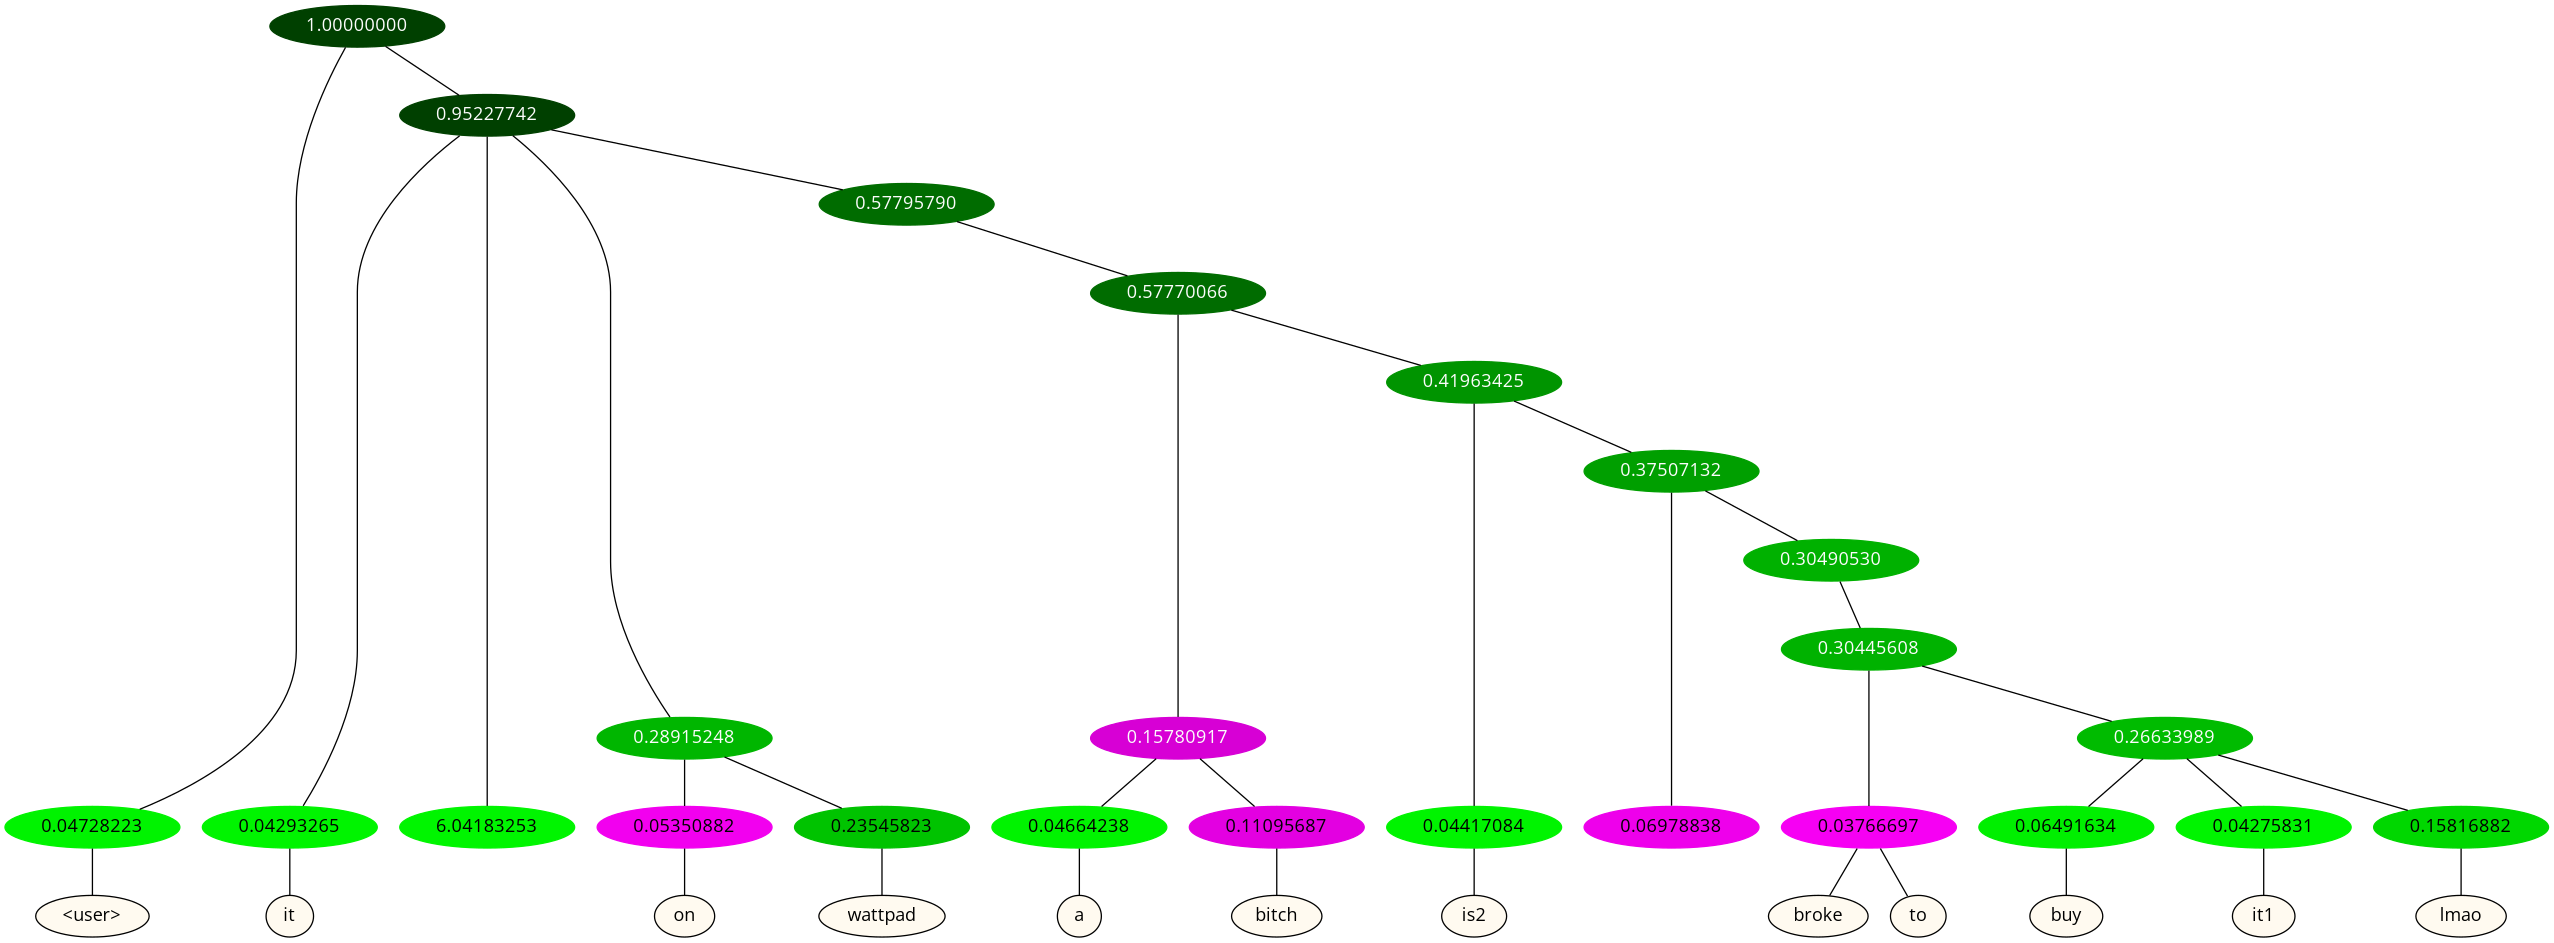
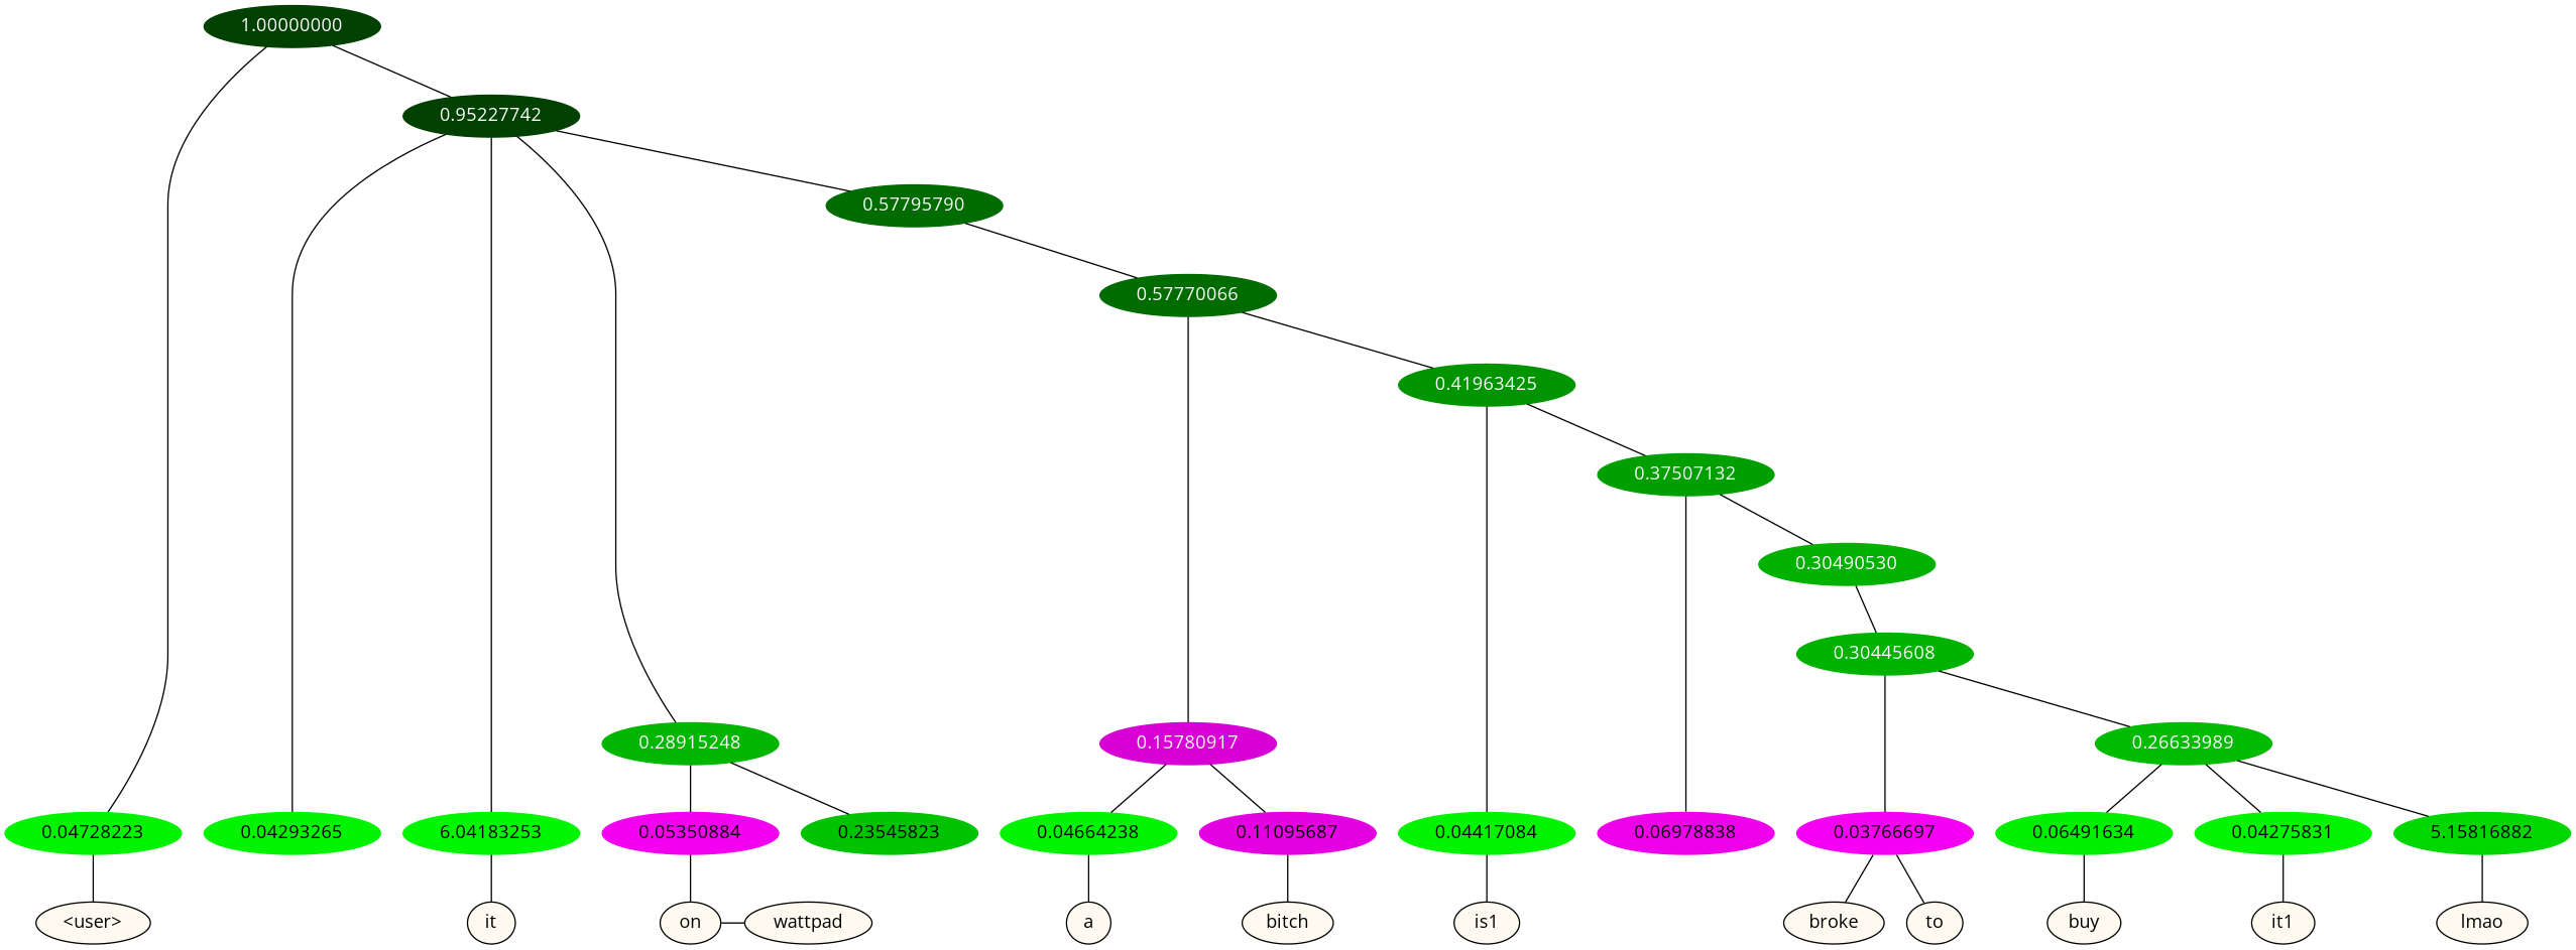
  graph {
    fontname="Open Sans"
    node [color=black fontname="Open Sans" format=png nodesep=0.001 ordering=out overlap_scaling=0.01 ranksep=0.001 style=filled fontcolor=black]
    edge [fontname="Open Sans"]
    n1 [fillcolor=floralwhite height=0.15 label="\<user\>" style="filled,solid" width=0.15 fontcolor=""]
    n2 [fillcolor=floralwhite height=0.15 label=it style="filled,solid" width=0.15 fontcolor=""]
    n3 [fillcolor=floralwhite height=0.15 label=on style="filled,solid" width=0.15 fontcolor=""]
    n4 [fillcolor=floralwhite height=0.15 label=wattpad style="filled,solid" width=0.15 fontcolor=""]
    n5 [fillcolor=floralwhite height=0.15 label=a style="filled,solid" width=0.15 fontcolor=""]
    n6 [fillcolor=floralwhite height=0.15 label=bitch style="filled,solid" width=0.15 fontcolor=""]
-   n7 [fillcolor=floralwhite height=0.15 label=is2 style="filled,solid" width=0.15 fontcolor=""]
+   n7 [fillcolor=floralwhite height=0.15 label=is1 style="filled,solid" width=0.15 fontcolor=""]
    n8 [fillcolor=floralwhite height=0.15 label=broke style="filled,solid" width=0.15 fontcolor=""]
    n9 [fillcolor=floralwhite height=0.15 label=to style="filled,solid" width=0.15 fontcolor=""]
    n10 [fillcolor=floralwhite height=0.15 label=buy style="filled,solid" width=0.15 fontcolor=""]
    n11 [fillcolor=floralwhite height=0.15 label=it1 style="filled,solid" width=0.15 fontcolor=""]
    n12 [fillcolor=floralwhite height=0.15 label=lmao style="filled,solid" width=0.15 fontcolor=""]
    n13 [color="0.334 1.000 0.953" height=0.15 label=0.04728223 width=0.15]
    n14 [color="0.334 1.000 0.957" height=0.15 label=0.04293265 width=0.15]
    n15 [color="0.334 1.000 0.958" height=0.15 label=6.04183253 width=0.15]
-   n16 [color="0.835 1.000 0.946" height=0.15 label=0.05350882 width=0.15]
+   n16 [color="0.835 1.000 0.946" height=0.15 label=0.05350884 width=0.15]
    n17 [color="0.334 1.000 0.765" height=0.15 label=0.23545823 width=0.15]
    n18 [color="0.334 1.000 0.953" height=0.15 label=0.04664238 width=0.15]
    n19 [color="0.835 1.000 0.889" height=0.15 label=0.11095687 width=0.15]
    n20 [color="0.334 1.000 0.956" height=0.15 label=0.04417084 width=0.15]
    n21 [color="0.835 1.000 0.930" height=0.15 label=0.06978838 width=0.15]
    n22 [color="0.835 1.000 0.962" height=0.15 label=0.03766697 width=0.15]
    n23 [color="0.334 1.000 0.935" height=0.15 label=0.06491634 width=0.15]
    n24 [color="0.334 1.000 0.957" height=0.15 label=0.04275831 width=0.15]
-   n25 [color="0.334 1.000 0.842" height=0.15 label=0.15816882 width=0.15]
+   n25 [color="0.334 1.000 0.842" height=0.15 label=5.15816882 width=0.15]
    n26 [color="0.334 1.000 0.250" fontcolor=grey99 height=0.15 label=1.00000000 width=0.15]
    n27 [color="0.334 1.000 0.250" fontcolor=grey99 height=0.15 label=0.95227742 width=0.15]
    n28 [color="0.334 1.000 0.711" fontcolor=grey99 height=0.15 label=0.28915248 width=0.15]
    n29 [color="0.334 1.000 0.422" fontcolor=grey99 height=0.15 label=0.57795790 width=0.15]
    n30 [color="0.334 1.000 0.422" fontcolor=grey99 height=0.15 label=0.57770066 width=0.15]
    n31 [color="0.835 1.000 0.842" fontcolor=grey99 height=0.15 label=0.15780917 width=0.15]
    n32 [color="0.334 1.000 0.580" fontcolor=grey99 height=0.15 label=0.41963425 width=0.15]
    n33 [color="0.334 1.000 0.625" fontcolor=grey99 height=0.15 label=0.37507132 width=0.15]
    n34 [color="0.334 1.000 0.695" fontcolor=grey99 height=0.15 label=0.30490530 width=0.15]
    n35 [color="0.334 1.000 0.696" fontcolor=grey99 height=0.15 label=0.30445608 width=0.15]
    n36 [color="0.334 1.000 0.734" fontcolor=grey99 height=0.15 label=0.26633989 width=0.15]
    subgraph sub_1 {
      rank=same
      n1
      n2
      n3
      n4
      n5
      n6
      n7
      n8
      n9
      n10
      n11
      n12
    }
    subgraph sub_2 {
      rank=same
      n13
      n14
      n15
      n16
      n17
      n18
      n19
      n20
      n21
      n22
      n23
      n24
      n25
    }
    n13 -- n1
-   n14 -- n2
+   n15 -- n2
    n16 -- n3
-   n17 -- n4
+   n3 -- n4
    n18 -- n5
    n19 -- n6
    n20 -- n7
    n22 -- n8
    n22 -- n9
    n23 -- n10
    n24 -- n11
    n25 -- n12
    n26 -- n13
    n26 -- n27
    n27 -- n14
    n27 -- n15
    n27 -- n28
    n27 -- n29
    n28 -- n16
    n28 -- n17
    n29 -- n30
    n30 -- n31
    n30 -- n32
    n31 -- n18
    n31 -- n19
    n32 -- n20
    n32 -- n33
    n33 -- n21
    n33 -- n34
    n34 -- n35
    n35 -- n22
    n35 -- n36
    n36 -- n23
    n36 -- n24
    n36 -- n25
  }
